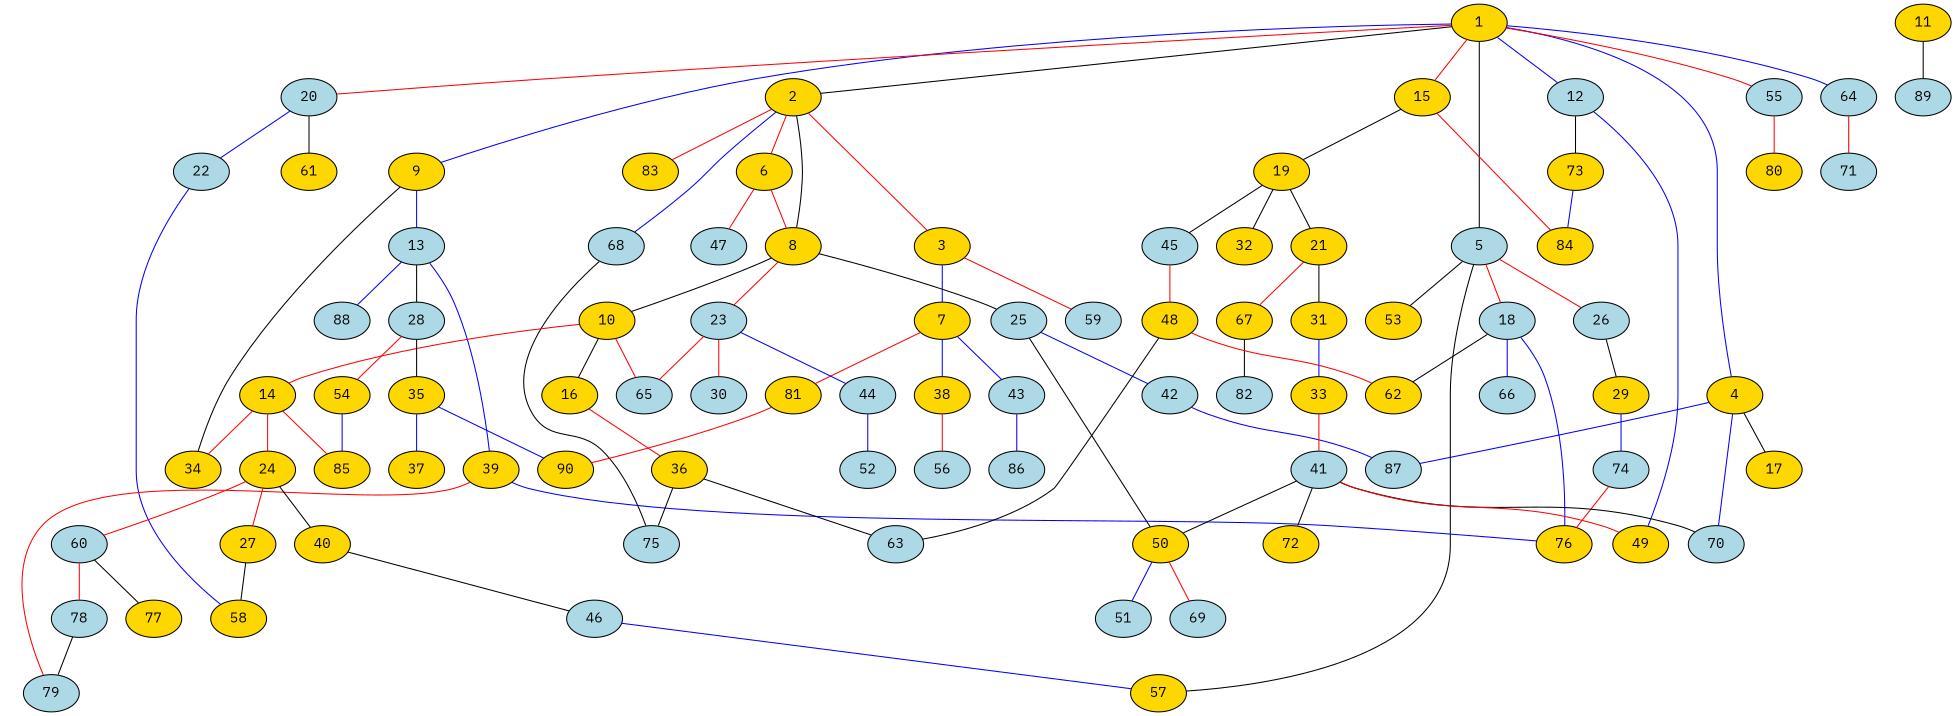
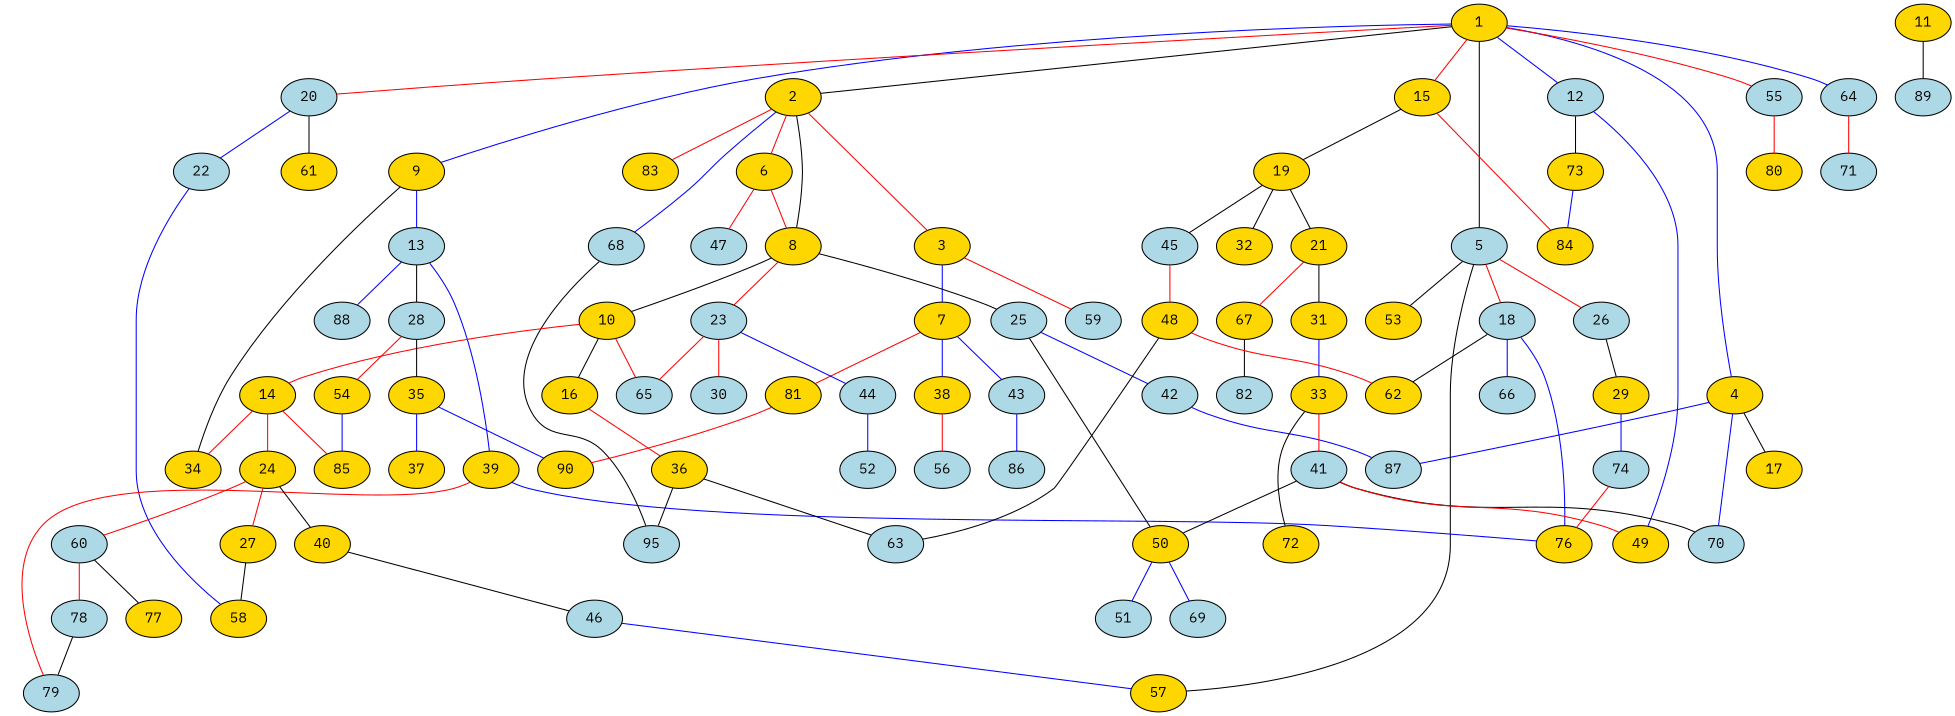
  graph {
    fontname="IBM Plex Mono"
    node [fillcolor=gold fontname="IBM Plex Mono" style=filled]
    edge [color=red fontname="IBM Plex Mono"]
    1
    2
    4
    5 [fillcolor=lightblue]
    9
    12 [fillcolor=lightblue]
    15
    20 [fillcolor=lightblue]
    55 [fillcolor=lightblue]
    64 [fillcolor=lightblue]
    3
    6
    8
    68 [fillcolor=lightblue]
    83
    17
    70 [fillcolor=lightblue]
    87 [fillcolor=lightblue]
    18 [fillcolor=lightblue]
    53
    57
    26 [fillcolor=lightblue]
    13 [fillcolor=lightblue]
    34
    49
    73
    19
    84
    22 [fillcolor=lightblue]
    61
    80
    71 [fillcolor=lightblue]
    7
    59 [fillcolor=lightblue]
    47 [fillcolor=lightblue]
    10
    23 [fillcolor=lightblue]
    25 [fillcolor=lightblue]
-   75 [fillcolor=lightblue]
+   75 [fillcolor=lightblue label=95]
    62
    66 [fillcolor=lightblue]
    76
    28 [fillcolor=lightblue]
    39
    88 [fillcolor=lightblue]
    21
    32
    45 [fillcolor=lightblue]
    58
    29
    38
    43 [fillcolor=lightblue]
    81
    89 [fillcolor=lightblue]
    11
    14
    16
    65 [fillcolor=lightblue]
    30 [fillcolor=lightblue]
    44 [fillcolor=lightblue]
    42 [fillcolor=lightblue]
    50
    56 [fillcolor=lightblue]
    86 [fillcolor=lightblue]
    90
    24
    85
    36
    52 [fillcolor=lightblue]
    51 [fillcolor=lightblue]
    69 [fillcolor=lightblue]
    35
    54
    79 [fillcolor=lightblue]
    27
    40
    60 [fillcolor=lightblue]
    63 [fillcolor=lightblue]
    37
    46 [fillcolor=lightblue]
    77
    78 [fillcolor=lightblue]
    31
    67
    48
    33
    82 [fillcolor=lightblue]
    74 [fillcolor=lightblue]
    41 [fillcolor=lightblue]
    72
    1 -- 2 [color=black]
    1 -- 4 [color=blue]
    1 -- 5 [color=black]
    1 -- 9 [color=blue]
    1 -- 12 [color=blue]
    1 -- 15
    1 -- 20
    1 -- 55
    1 -- 64 [color=blue]
    2 -- 3
    2 -- 6
    2 -- 8 [color=black]
    2 -- 68 [color=blue]
    2 -- 83
    4 -- 17 [color=black]
    4 -- 70 [color=blue]
    4 -- 87 [color=blue]
    5 -- 18
    5 -- 53 [color=black]
    5 -- 57 [color=black]
    5 -- 26
    9 -- 13 [color=blue]
    9 -- 34 [color=black]
    12 -- 49 [color=blue]
    12 -- 73 [color=black]
    15 -- 19 [color=black]
    15 -- 84
    20 -- 22 [color=blue]
    20 -- 61 [color=black]
    55 -- 80
    64 -- 71
    3 -- 7 [color=blue]
    3 -- 59
    6 -- 8
    6 -- 47
    8 -- 10 [color=black]
    8 -- 23
    8 -- 25 [color=black]
    68 -- 75 [color=black]
    18 -- 62 [color=black]
    18 -- 66 [color=blue]
    18 -- 76 [color=blue]
    26 -- 29 [color=black]
    13 -- 28 [color=black]
    13 -- 39 [color=blue]
    13 -- 88 [color=blue]
    73 -- 84 [color=blue]
    19 -- 21 [color=black]
    19 -- 32 [color=black]
    19 -- 45 [color=black]
    22 -- 58 [color=blue]
    7 -- 38 [color=blue]
    7 -- 43 [color=blue]
    7 -- 81
    10 -- 14
    10 -- 16 [color=black]
    10 -- 65
    23 -- 65
    23 -- 30
    23 -- 44 [color=blue]
    25 -- 42 [color=blue]
    25 -- 50 [color=black]
    28 -- 35 [color=black]
    28 -- 54
    39 -- 76 [color=blue]
    39 -- 79
    21 -- 31 [color=black]
    21 -- 67
    45 -- 48
    29 -- 74 [color=blue]
    38 -- 56
    43 -- 86 [color=blue]
    81 -- 90
    11 -- 89 [color=black]
    14 -- 34
    14 -- 24
    14 -- 85
    16 -- 36
    44 -- 52 [color=blue]
    42 -- 87 [color=blue]
    50 -- 51 [color=blue]
-   50 -- 69
+   50 -- 69 [color=blue]
    24 -- 27
    24 -- 40 [color=black]
    24 -- 60
    36 -- 75 [color=black]
    36 -- 63 [color=black]
    35 -- 90 [color=blue]
    35 -- 37 [color=blue]
    54 -- 85 [color=blue]
    27 -- 58 [color=black]
    40 -- 46 [color=black]
    60 -- 77 [color=black]
    60 -- 78
    46 -- 57 [color=blue]
    78 -- 79 [color=black]
    31 -- 33 [color=blue]
    67 -- 82 [color=black]
    48 -- 62
    48 -- 63 [color=black]
    33 -- 41
-   41 -- 72 [color=black]
+   33 -- 72 [color=black]
    74 -- 76
    41 -- 70 [color=black]
    41 -- 49
    41 -- 50 [color=black]
  }
